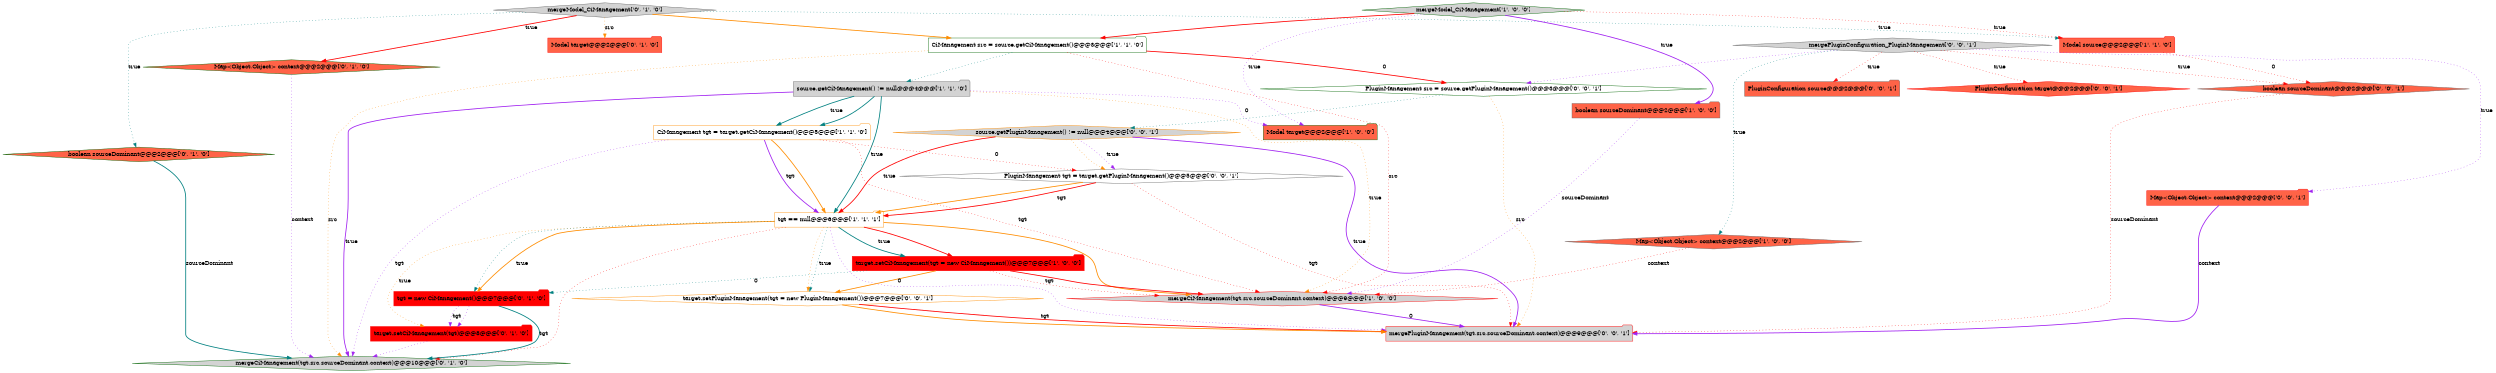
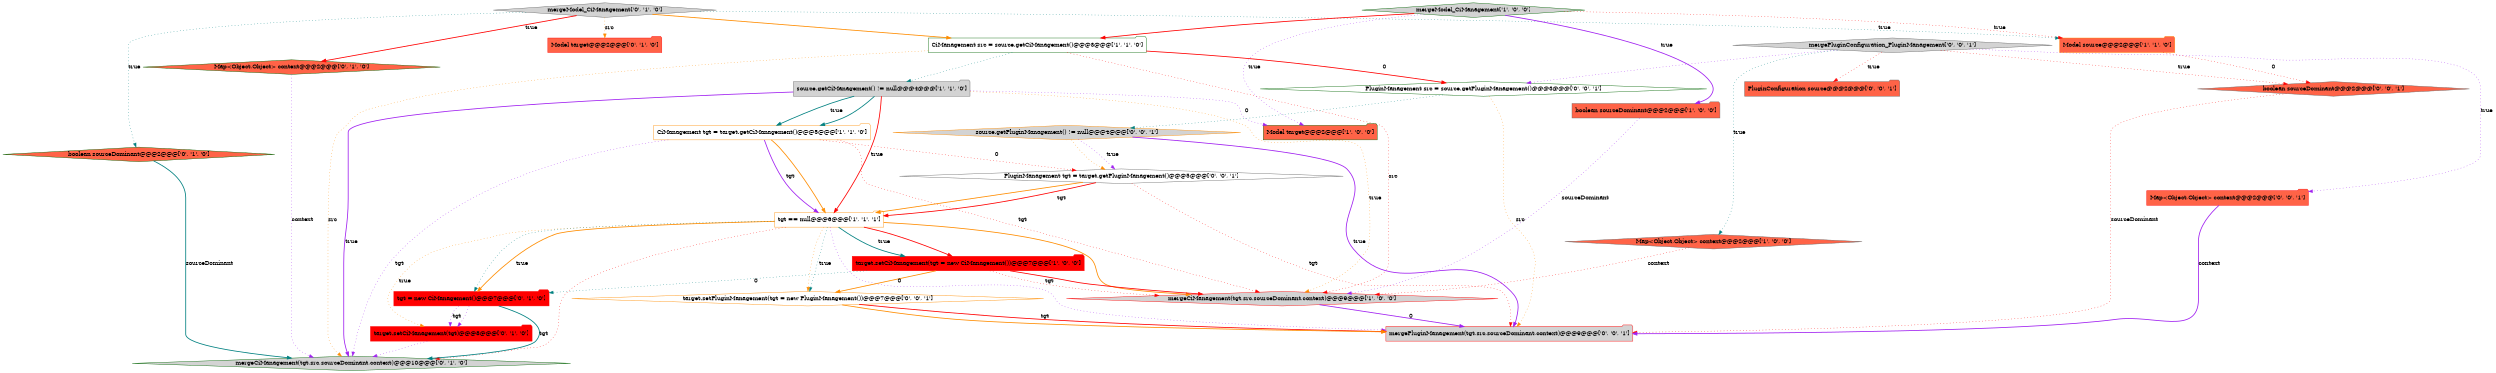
  digraph {
    node [color=red fillcolor=tomato shape=folder style=filled]
    edge [color=red style=dotted]
    n1 [fillcolor=red label="target.setCiManagement(tgt)@@@8@@@['0', '1', '0']"]
    n2 [color=darkgreen fillcolor=lightgray label="mergeCiManagement(tgt,src,sourceDominant,context)@@@10@@@['0', '1', '0']" shape=diamond]
    n3 [color=darkgreen label="Map<Object,Object> context@@@2@@@['0', '1', '0']" shape=diamond]
-   n4 [label="PluginConfiguration target@@@2@@@['0', '0', '1']" shape=diamond]
    n5 [color=gray40 label="boolean sourceDominant@@@2@@@['1', '0', '0']"]
    n6 [fillcolor=lightgray label="mergeCiManagement(tgt,src,sourceDominant,context)@@@9@@@['1', '0', '0']" shape=diamond]
    n7 [fillcolor=lightgray label="mergePluginManagement(tgt,src,sourceDominant,context)@@@9@@@['0', '0', '1']"]
    n8 [color=gray40 fillcolor=lightgray label="mergeModel_CiManagement['0', '1', '0']" shape=diamond]
-   n9 [label="Model source@@@2@@@['1', '1', '0']"]
+   n9 [color=darkorange label="Model source@@@2@@@['1', '1', '0']"]
    n10 [color=darkgreen fillcolor=white label="CiManagement src = source.getCiManagement()@@@3@@@['1', '1', '0']"]
    n11 [label="Model target@@@2@@@['0', '1', '0']"]
    n12 [color=darkgreen label="boolean sourceDominant@@@2@@@['0', '1', '0']" shape=diamond]
    n13 [color=gray40 label="boolean sourceDominant@@@2@@@['0', '0', '1']" shape=diamond]
    n14 [color=gray40 fillcolor=lightgray label="source.getCiManagement() != null@@@4@@@['1', '1', '0']"]
    n15 [color=darkgreen fillcolor=white label="PluginManagement src = source.getPluginManagement()@@@3@@@['0', '0', '1']" shape=diamond]
    n16 [color=darkorange fillcolor=white label="CiManagement tgt = target.getCiManagement()@@@5@@@['1', '1', '0']"]
    n17 [color=darkorange fillcolor=white label="tgt == null@@@6@@@['1', '1', '1']"]
    n18 [color=darkgreen label="Model target@@@2@@@['1', '0', '0']"]
    n19 [color=darkorange fillcolor=lightgray label="source.getPluginManagement() != null@@@4@@@['0', '0', '1']" shape=diamond]
    n20 [color=gray40 fillcolor=white label="PluginManagement tgt = target.getPluginManagement()@@@5@@@['0', '0', '1']" shape=diamond]
    n21 [fillcolor=red label="tgt = new CiManagement()@@@7@@@['0', '1', '0']"]
    n22 [color=darkorange fillcolor=white label="target.setPluginManagement(tgt = new PluginManagement())@@@7@@@['0', '0', '1']" shape=diamond]
    n23 [fillcolor=red label="target.setCiManagement(tgt = new CiManagement())@@@7@@@['1', '0', '0']"]
    n24 [color=gray40 fillcolor=lightgray label="mergePluginConfiguration_PluginManagement['0', '0', '1']" shape=diamond]
    n25 [label="Map<Object,Object> context@@@2@@@['0', '0', '1']"]
    n26 [color=gray40 label="PluginConfiguration source@@@2@@@['0', '0', '1']"]
    n27 [color=gray40 label="Map<Object,Object> context@@@2@@@['1', '0', '0']" shape=diamond]
    n28 [color=darkgreen fillcolor=lightgray label="mergeModel_CiManagement['1', '0', '0']" shape=diamond]
    n1 -> n2 [color=purple]
    n3 -> n2 [color=purple label=context]
    n5 -> n6 [color=purple label=sourceDominant]
    n6 -> n7 [color=purple label=0 style=bold]
    n8 -> n3 [label=true style=bold]
    n8 -> n9 [color=teal label=true]
    n8 -> n10 [color=darkorange style=bold]
    n8 -> n11 [color=darkorange label=src]
    n8 -> n12 [color=teal label=true]
    n9 -> n13 [label=0]
    n10 -> n2 [color=darkorange label=src]
    n10 -> n6 [label=src]
    n10 -> n14 [color=teal]
    n10 -> n15 [label=0 style=bold]
    n12 -> n2 [color=teal label=sourceDominant style=bold]
    n13 -> n7 [label=sourceDominant]
    n14 -> n2 [color=purple label=true style=bold]
    n14 -> n6 [color=darkorange label=true]
    n14 -> n16 [color=teal label=true style=bold]
    n14 -> n16 [color=teal style=bold]
-   n14 -> n17 [color=teal label=true style=bold]
+   n14 -> n17 [label=true style=bold]
    n14 -> n18 [color=purple label=0]
    n15 -> n7 [color=darkorange label=src]
    n15 -> n19 [color=teal]
    n16 -> n2 [color=purple label=tgt]
    n16 -> n6 [label=tgt]
    n16 -> n17 [color=darkorange style=bold]
    n16 -> n17 [color=purple label=tgt style=bold]
    n16 -> n20 [label=0]
    n17 -> n1 [color=darkorange label=true]
    n17 -> n2
    n17 -> n6 [color=darkorange style=bold]
    n17 -> n7 [color=purple]
    n17 -> n21 [color=darkorange label=true style=bold]
    n17 -> n21 [color=teal]
    n17 -> n22 [color=teal label=true]
    n17 -> n22 [color=darkorange]
    n17 -> n23 [style=bold]
    n17 -> n23 [color=teal label=true style=bold]
    n19 -> n7 [color=purple label=true style=bold]
-   n19 -> n17 [label=true style=bold]
    n19 -> n20 [color=darkorange]
    n19 -> n20 [color=purple label=true]
    n20 -> n7 [label=tgt]
    n20 -> n17 [color=darkorange style=bold]
    n20 -> n17 [label=tgt style=bold]
    n21 -> n1 [color=purple]
    n21 -> n1 [color=purple label=tgt]
    n21 -> n2 [color=teal label=tgt style=bold]
    n22 -> n7 [label=tgt style=bold]
    n22 -> n7 [color=darkorange style=bold]
    n23 -> n6 [label=tgt]
    n23 -> n6 [style=bold]
    n23 -> n21 [color=teal label=0]
    n23 -> n22 [color=darkorange label=0 style=bold]
-   n24 -> n4 [label=true]
    n24 -> n13 [label=true]
    n24 -> n15 [color=purple]
    n24 -> n25 [color=purple label=true]
    n24 -> n26 [label=true]
    n24 -> n27 [color=teal label=true]
    n25 -> n7 [color=purple label=context style=bold]
    n27 -> n6 [label=context]
    n28 -> n5 [color=purple label=true style=bold]
    n28 -> n9 [label=true]
    n28 -> n10 [style=bold]
    n28 -> n18 [color=purple label=true]
  }
